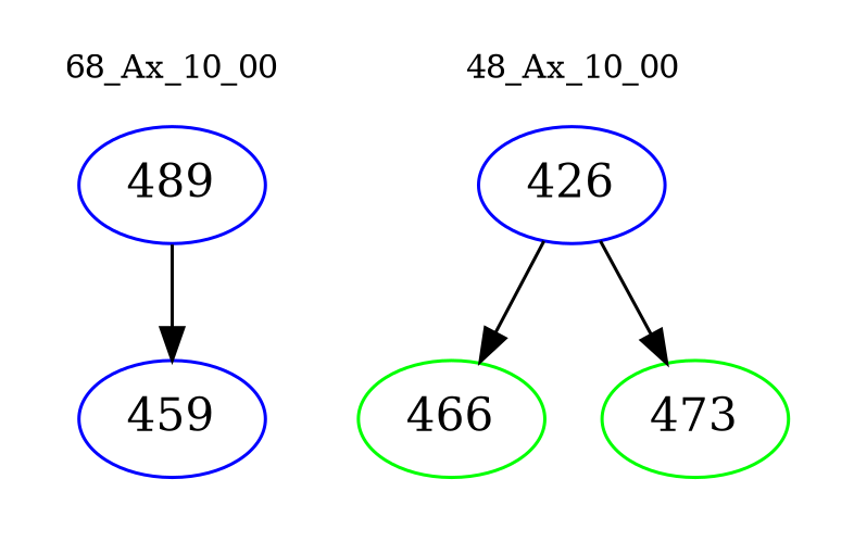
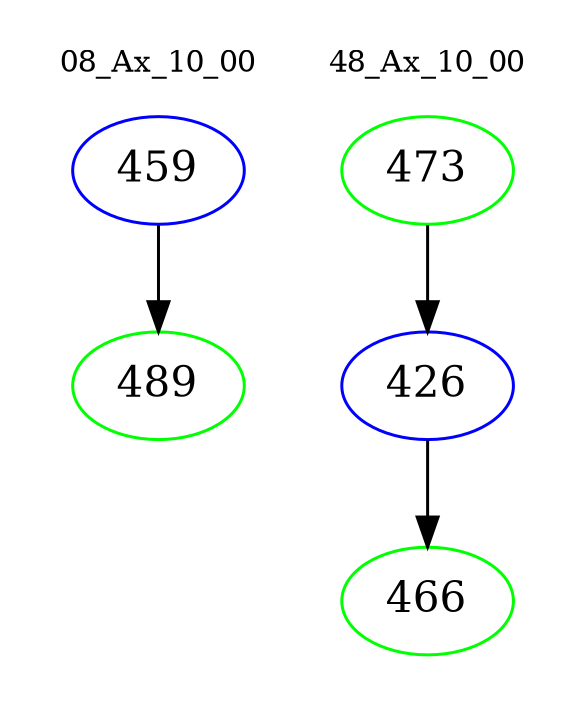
  digraph {
    node [color=green]
    edge [color=black]
    n1 [color=blue label=459]
-   n2 [color=blue label=489]
+   n2 [label=489]
    n3 [color=blue label=426]
    n4 [label=466]
    n5 [label=473]
    subgraph cluster_1 {
      color=white
      fontsize=10
-     label="68_Ax_10_00"
+     label="08_Ax_10_00"
      n1
      n2
    }
    subgraph cluster_2 {
      color=white
      fontsize=10
      label="48_Ax_10_00"
      n3
      n4
      n5
    }
-   n2 -> n1
+   n1 -> n2
    n3 -> n4
-   n3 -> n5
+   n5 -> n3
  }
